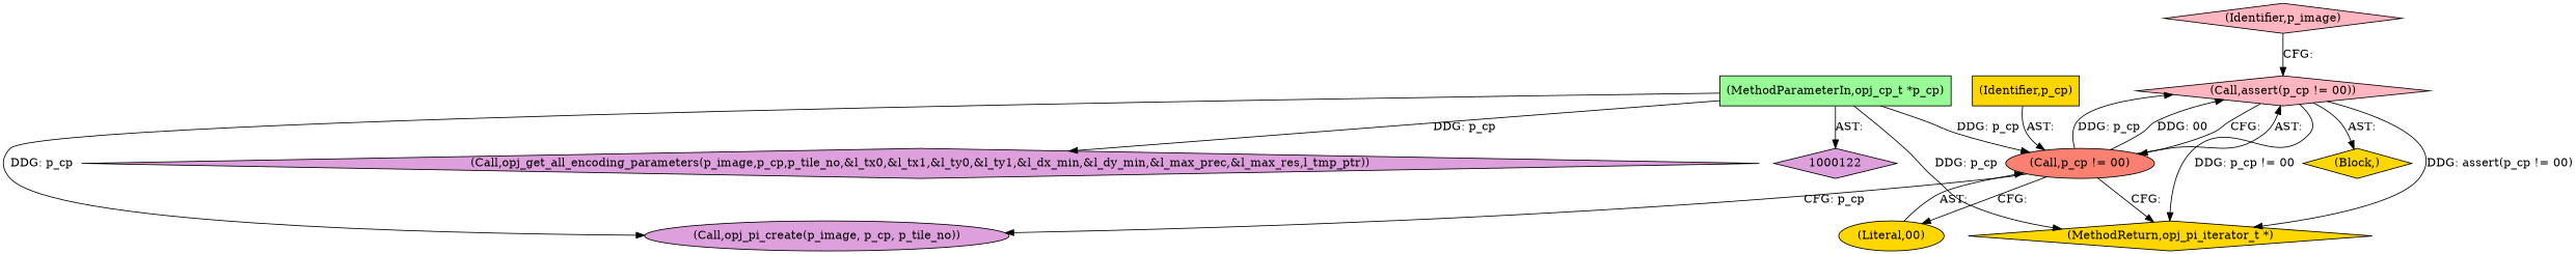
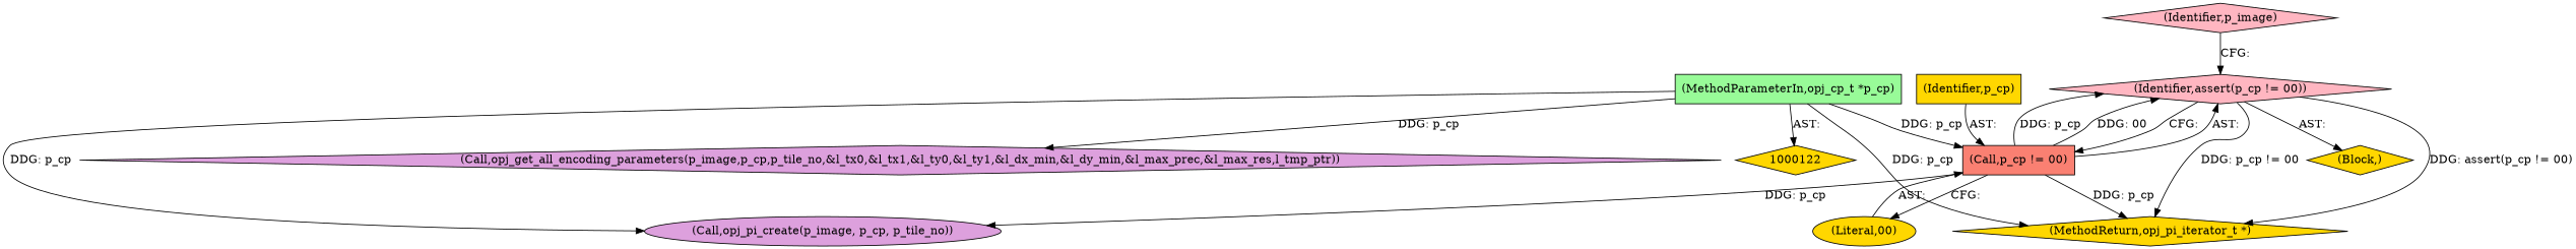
  digraph {
    node [fillcolor=gold shape=diamond style=filled]
-   n1 [fillcolor=lightpink label="(Call,assert(p_cp != 00))"]
-   n2 [fillcolor=salmon label="(Call,p_cp != 00)" shape=ellipse]
+   n1 [fillcolor=lightpink label="(Identifier,assert(p_cp != 00))"]
+   n2 [fillcolor=salmon label="(Call,p_cp != 00)" shape=box]
    n3 [label="(MethodReturn,opj_pi_iterator_t *)"]
    n4 [label="(Block,)"]
    n5 [label="(Literal,00)" shape=ellipse]
    n6 [fillcolor=plum label="(Call,opj_pi_create(p_image, p_cp, p_tile_no))" shape=ellipse]
    n7 [fillcolor=palegreen label="(MethodParameterIn,opj_cp_t *p_cp)" shape=box]
    n8 [fillcolor=plum label="(Call,opj_get_all_encoding_parameters(p_image,p_cp,p_tile_no,&l_tx0,&l_tx1,&l_ty0,&l_ty1,&l_dx_min,&l_dy_min,&l_max_prec,&l_max_res,l_tmp_ptr))"]
-   1000122 [fillcolor=plum]
+   1000122
    n10 [label="(Identifier,p_cp)" shape=box]
    n11 [fillcolor=lightpink label="(Identifier,p_image)"]
    n1 -> n2 [label="CFG: "]
    n1 -> n3 [label="DDG: assert(p_cp != 00)"]
    n1 -> n3 [label="DDG: p_cp != 00"]
    n1 -> n4 [label="AST: "]
    n2 -> n1 [label="AST: "]
    n2 -> n1 [label="DDG: p_cp"]
    n2 -> n1 [label="DDG: 00"]
-   n2 -> n3 [label="CFG: "]
+   n2 -> n3 [label="DDG: p_cp"]
    n2 -> n5 [label="CFG: "]
-   n2 -> n6 [label="CFG: p_cp"]
+   n2 -> n6 [label="DDG: p_cp"]
    n5 -> n2 [label="AST: "]
    n7 -> n2 [label="DDG: p_cp"]
    n7 -> n3 [label="DDG: p_cp"]
    n7 -> n6 [label="DDG: p_cp"]
    n7 -> n8 [label="DDG: p_cp"]
    n7 -> 1000122 [label="AST: "]
    n10 -> n2 [label="AST: "]
    n11 -> n1 [label="CFG: "]
  }
